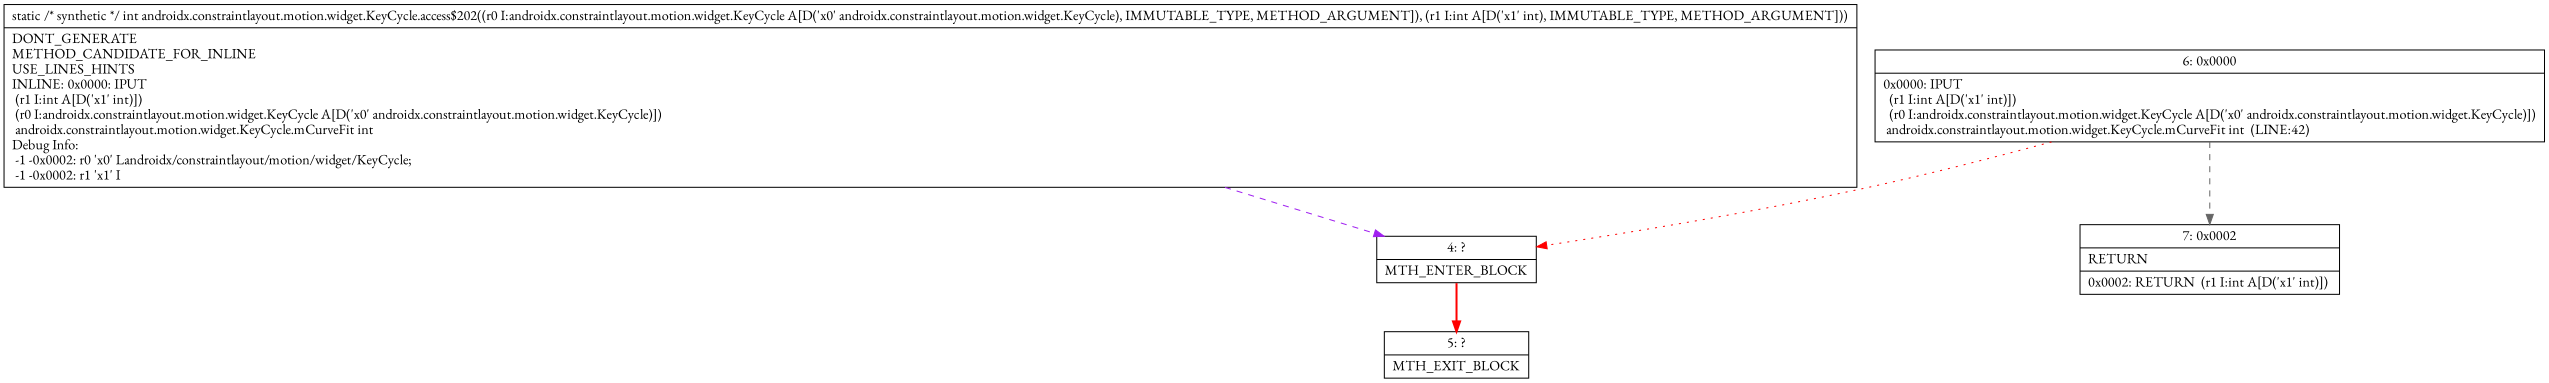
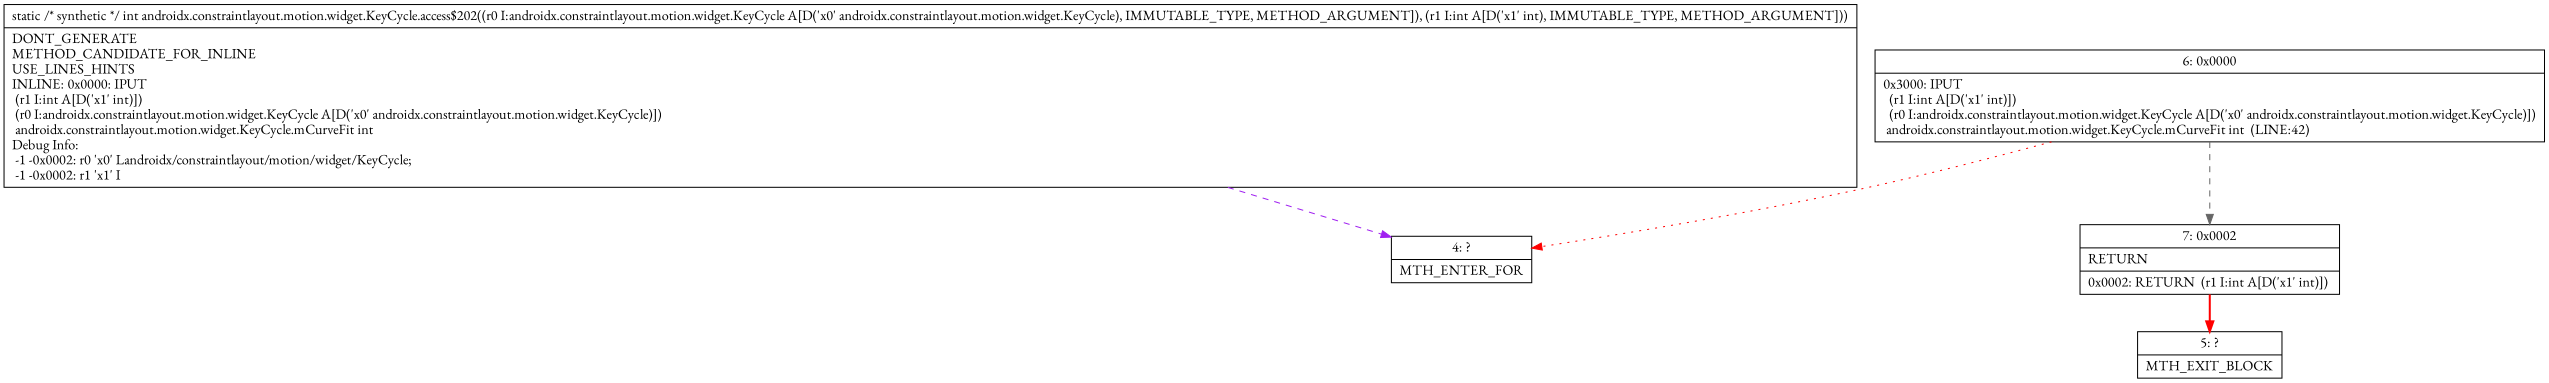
  digraph {
    fontname="EB Garamond"
    node [fontname="EB Garamond" shape=record]
    edge [color=red fontname="EB Garamond" style=dashed]
-   n1 [label="{4\:\ ?|MTH_ENTER_BLOCK\l}"]
-   n2 [label="{6\:\ 0x0000|0x0000: IPUT  \l  (r1 I:int A[D('x1' int)])\l  (r0 I:androidx.constraintlayout.motion.widget.KeyCycle A[D('x0' androidx.constraintlayout.motion.widget.KeyCycle)])\l androidx.constraintlayout.motion.widget.KeyCycle.mCurveFit int  (LINE:42)\l}"]
+   n1 [label="{4\:\ ?|MTH_ENTER_FOR\l}"]
+   n2 [label="{6\:\ 0x0000|0x3000: IPUT  \l  (r1 I:int A[D('x1' int)])\l  (r0 I:androidx.constraintlayout.motion.widget.KeyCycle A[D('x0' androidx.constraintlayout.motion.widget.KeyCycle)])\l androidx.constraintlayout.motion.widget.KeyCycle.mCurveFit int  (LINE:42)\l}"]
    n3 [label="{7\:\ 0x0002|RETURN\l|0x0002: RETURN  (r1 I:int A[D('x1' int)]) \l}"]
    n4 [label="{5\:\ ?|MTH_EXIT_BLOCK\l}"]
    n5 [label="{static \/* synthetic *\/ int androidx.constraintlayout.motion.widget.KeyCycle.access$202((r0 I:androidx.constraintlayout.motion.widget.KeyCycle A[D('x0' androidx.constraintlayout.motion.widget.KeyCycle), IMMUTABLE_TYPE, METHOD_ARGUMENT]), (r1 I:int A[D('x1' int), IMMUTABLE_TYPE, METHOD_ARGUMENT]))  | DONT_GENERATE\lMETHOD_CANDIDATE_FOR_INLINE\lUSE_LINES_HINTS\lINLINE: 0x0000: IPUT  \l  (r1 I:int A[D('x1' int)])\l  (r0 I:androidx.constraintlayout.motion.widget.KeyCycle A[D('x0' androidx.constraintlayout.motion.widget.KeyCycle)])\l androidx.constraintlayout.motion.widget.KeyCycle.mCurveFit int\lDebug Info:\l  \-1 \-0x0002: r0 'x0' Landroidx\/constraintlayout\/motion\/widget\/KeyCycle;\l  \-1 \-0x0002: r1 'x1' I\l}"]
    n2 -> n1 [style=dotted]
    n2 -> n3 [color=gray40]
-   n1 -> n4 [style=bold]
+   n3 -> n4 [style=bold]
    n5 -> n1 [color=purple]
  }
